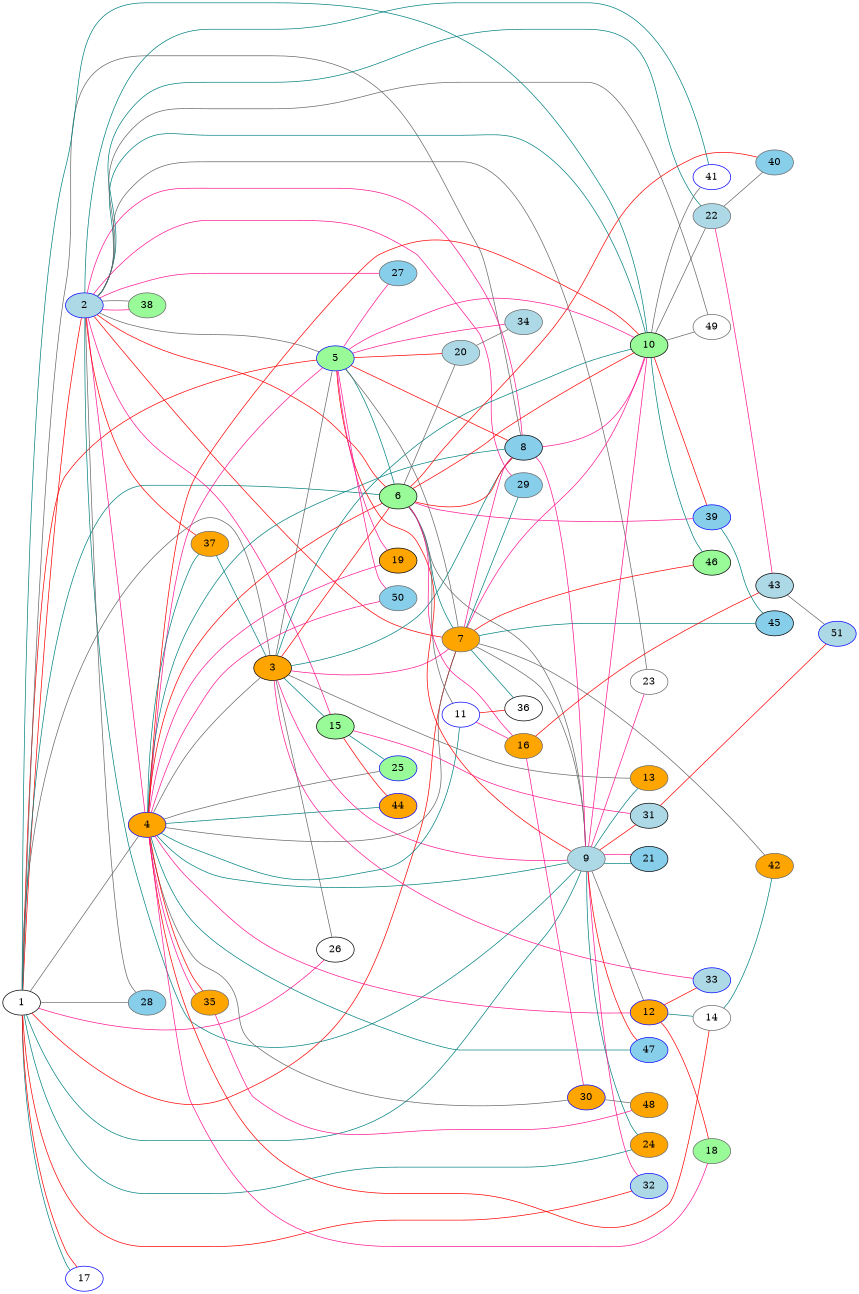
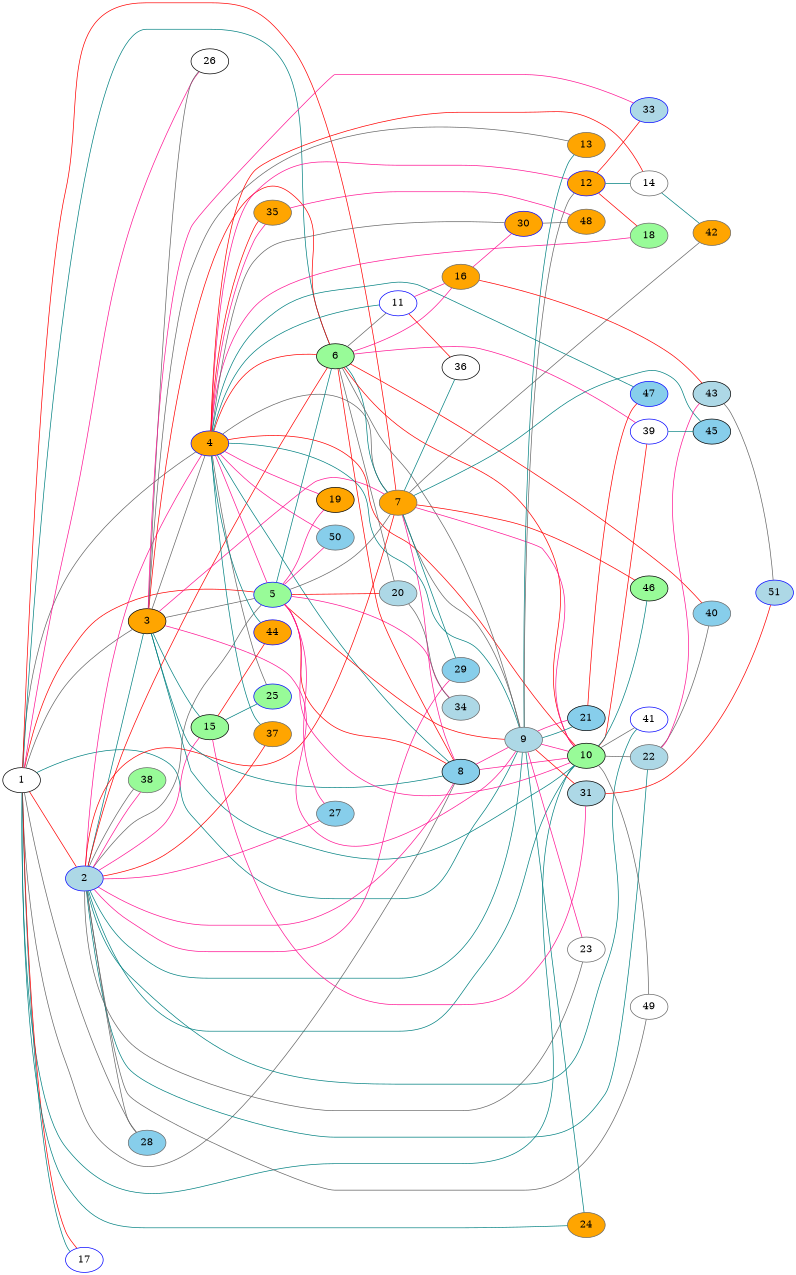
  graph {
    rankdir=LR
    node [color=gray40 fillcolor=orange style=filled]
    edge [color=deeppink]
    1 [color=black fillcolor=white]
    2 [color=blue fillcolor=lightblue]
    3 [color=black]
    4 [color=blue]
    5 [color=blue fillcolor=palegreen]
    6 [color=black fillcolor=palegreen]
    7
    8 [color=black fillcolor=skyblue]
    9 [fillcolor=lightblue]
    10 [color=black fillcolor=palegreen]
    17 [color=blue fillcolor=white]
    24
    26 [color=black fillcolor=white]
    28 [fillcolor=skyblue]
-   32 [color=blue fillcolor=lightblue]
    15 [color=black fillcolor=palegreen]
    22 [fillcolor=lightblue]
    23 [fillcolor=white]
    27 [fillcolor=skyblue]
    29 [fillcolor=skyblue]
    37
    38 [fillcolor=palegreen]
    41 [color=blue fillcolor=white]
    49 [fillcolor=white]
    13
    33 [color=blue fillcolor=lightblue]
    11 [color=blue fillcolor=white]
    12 [color=blue]
    14 [fillcolor=white]
    18 [fillcolor=palegreen]
    19 [color=black]
    25 [color=blue fillcolor=palegreen]
    30 [color=blue]
    35
    44 [color=blue]
    47 [color=blue fillcolor=skyblue]
    50 [fillcolor=skyblue]
    20 [fillcolor=lightblue]
    34 [fillcolor=lightblue]
    16
-   39 [color=blue fillcolor=skyblue]
+   39 [color=blue fillcolor=white]
    40 [fillcolor=skyblue]
    36 [color=black fillcolor=white]
    42
    45 [color=black fillcolor=skyblue]
    46 [color=black fillcolor=palegreen]
    21 [color=black fillcolor=skyblue]
    31 [color=black fillcolor=lightblue]
    43 [color=black fillcolor=lightblue]
    48
    51 [color=blue fillcolor=lightblue]
    1 -- 2 [color=red]
    1 -- 3 [color=gray40]
    1 -- 4 [color=gray40]
    1 -- 5 [color=red]
    1 -- 6 [color=teal]
    1 -- 7 [color=red]
    1 -- 8 [color=gray40]
    1 -- 9 [color=teal]
    1 -- 10 [color=teal]
    1 -- 17 [color=teal]
    1 -- 17 [color=red]
    1 -- 24 [color=teal]
    1 -- 26
    1 -- 28 [color=gray40]
-   1 -- 32 [color=red]
-   37 -- 3 [color=teal]
+   2 -- 3 [color=teal]
    2 -- 4
    2 -- 5 [color=gray40]
    2 -- 6 [color=red]
    2 -- 7 [color=red]
    2 -- 8
    2 -- 9 [color=teal]
    2 -- 10 [color=teal]
    2 -- 28 [color=gray40]
    2 -- 15
    2 -- 22 [color=teal]
    2 -- 23 [color=gray40]
    2 -- 27
    2 -- 29
    2 -- 37 [color=red]
    2 -- 38
    2 -- 38 [color=gray40]
    2 -- 41 [color=teal]
    2 -- 49 [color=gray40]
    3 -- 4 [color=gray40]
    3 -- 5 [color=gray40]
    3 -- 6 [color=red]
    3 -- 7
    3 -- 8 [color=teal]
    3 -- 9
    3 -- 10 [color=teal]
    3 -- 26 [color=gray40]
    3 -- 15 [color=teal]
    3 -- 13 [color=gray40]
    3 -- 33
    4 -- 5
    4 -- 6 [color=red]
    4 -- 7 [color=gray40]
    4 -- 8 [color=teal]
    4 -- 9 [color=teal]
    4 -- 10 [color=red]
    4 -- 37 [color=teal]
    4 -- 11 [color=teal]
    4 -- 12
    4 -- 14 [color=red]
    4 -- 18
    4 -- 19
    4 -- 25 [color=gray40]
    4 -- 30 [color=gray40]
    4 -- 35
    4 -- 35 [color=red]
    4 -- 44 [color=teal]
    4 -- 47 [color=teal]
    4 -- 50
    5 -- 6 [color=teal]
    5 -- 7 [color=gray40]
    5 -- 8 [color=red]
    5 -- 9 [color=red]
    5 -- 10
    5 -- 27
    5 -- 19
    5 -- 50
    5 -- 20 [color=red]
    5 -- 34
    6 -- 7 [color=teal]
    6 -- 8 [color=red]
    6 -- 9 [color=gray40]
    6 -- 10 [color=red]
    6 -- 11 [color=gray40]
    6 -- 20 [color=gray40]
    6 -- 16
    6 -- 39
    6 -- 40 [color=red]
    7 -- 8
    7 -- 9 [color=gray40]
    7 -- 10
    7 -- 29 [color=teal]
    7 -- 36 [color=teal]
    7 -- 42 [color=gray40]
    7 -- 45 [color=teal]
    7 -- 46 [color=red]
    8 -- 9
    8 -- 10
    9 -- 10
    9 -- 24 [color=teal]
-   9 -- 32
    9 -- 23
    9 -- 13 [color=teal]
    9 -- 12 [color=gray40]
-   9 -- 47 [color=red]
+   21 -- 47 [color=red]
    9 -- 21 [color=teal]
    9 -- 21
    9 -- 31 [color=red]
    10 -- 22 [color=gray40]
    10 -- 41 [color=gray40]
    10 -- 49 [color=gray40]
    10 -- 39 [color=red]
    10 -- 46 [color=teal]
    15 -- 25 [color=teal]
    15 -- 44 [color=red]
    15 -- 31
    22 -- 40 [color=gray40]
    22 -- 43
    11 -- 16
    11 -- 36 [color=red]
    12 -- 33 [color=red]
    12 -- 14 [color=teal]
    12 -- 18 [color=red]
    14 -- 42 [color=teal]
    30 -- 48 [color=gray40]
    35 -- 48
    20 -- 34 [color=gray40]
    16 -- 30
    16 -- 43 [color=red]
    39 -- 45 [color=teal]
    31 -- 51 [color=red]
    43 -- 51 [color=gray40]
  }
